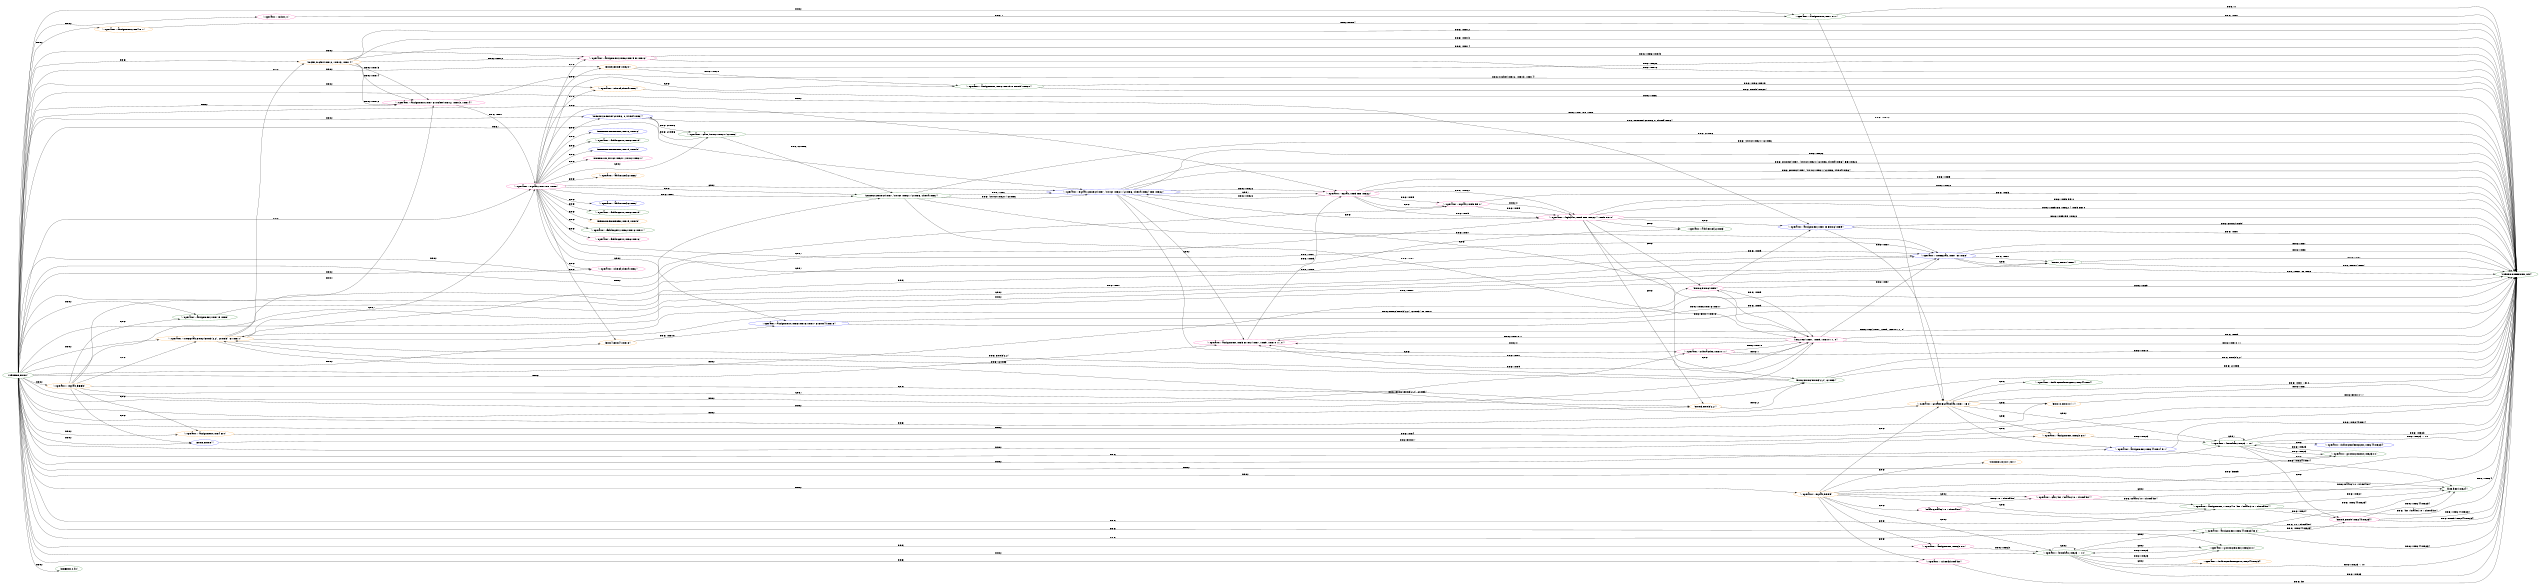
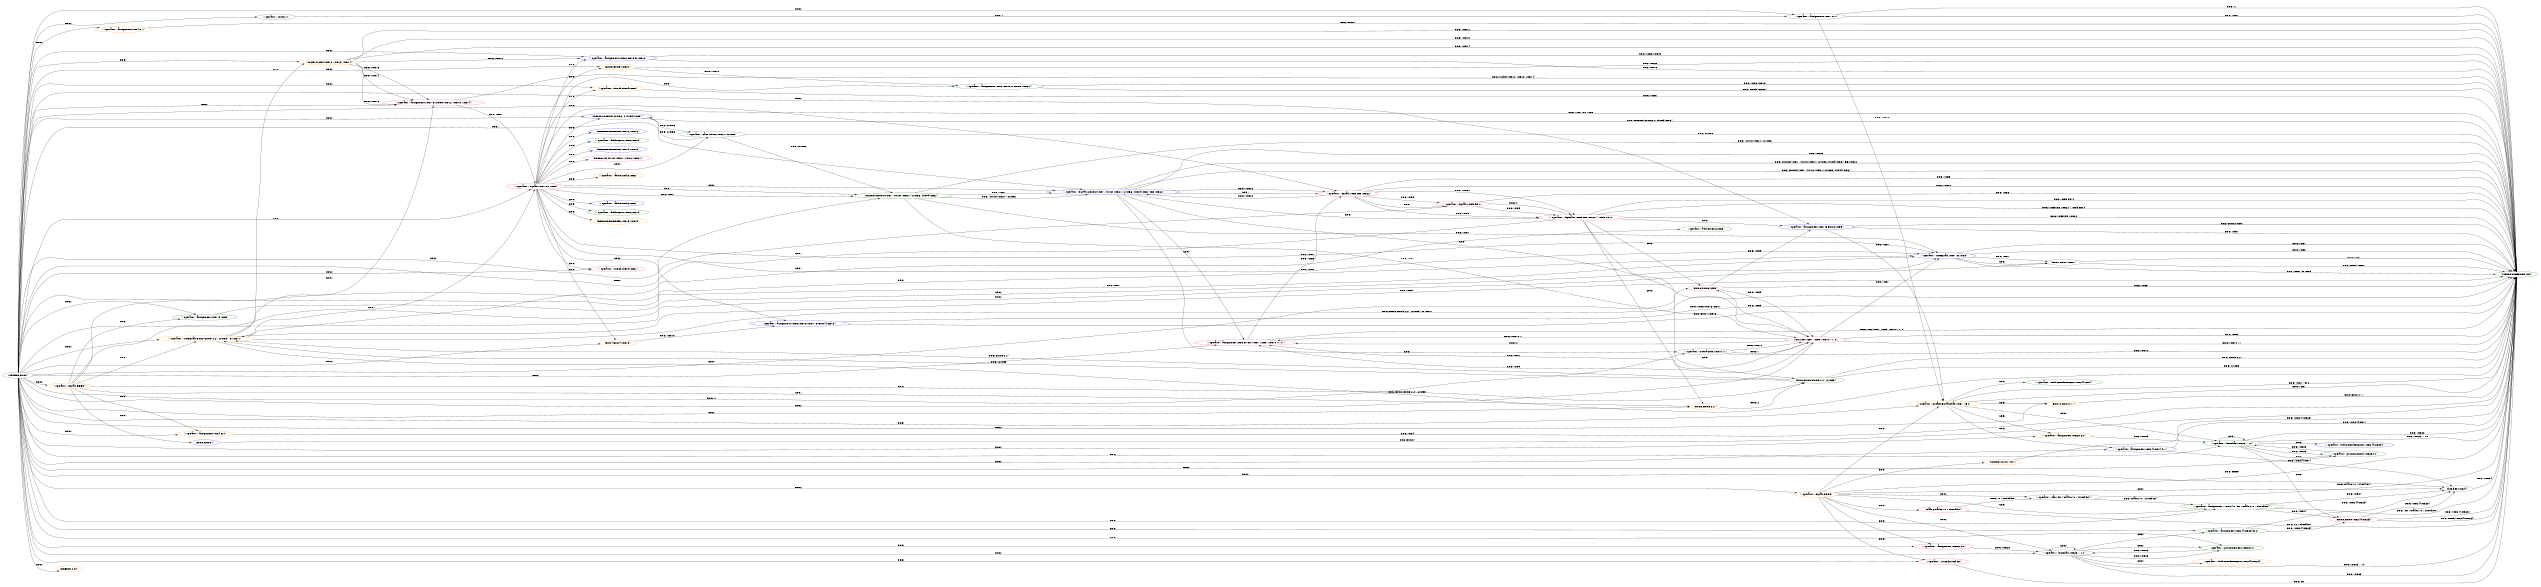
  digraph {
    rankdir=LR
    node [color=darkgreen]
    n1 [label="(METHOD,FUN1)"]
    n2 [label="(<operator>.assignment,VAR1 = -1)"]
-   n3 [color=deeppink label="(<operator>.minus,-1)"]
+   n3 [label="(<operator>.minus,-1)"]
    n4 [color=darkorange label="(<operator>.equals,5==5)"]
    n5 [color=darkorange label="(<operator>.assignment,VAR4 = 0)"]
    n6 [label="(<operator>.assignment,VAR7 = VAR8)"]
    n7 [color=darkorange label="(<operator>.notEquals,FUN2(FUN3(2,2), &VAR3) != VAR11)"]
    n8 [color=darkorange label="(FUN3,FUN3(2,2))"]
    n9 [color=darkorange label="(<operator>.assignment,VAR4 = 1)"]
    n10 [color=deeppink label="(<operator>.assignment,VAR7 = socket(VAR12, VAR13, VAR14))"]
    n11 [color=darkorange label="(socket,socket(VAR12, VAR13, VAR14))"]
    n12 [color=deeppink label="(<operator>.equals,VAR7 == VAR8)"]
    n13 [color=blue label="(memset,memset(&VAR6, 0, sizeof(VAR6)))"]
    n14 [color=deeppink label="(<operator>.sizeOf,sizeof(VAR6))"]
-   n15 [color=deeppink label="(<operator>.assignment,VAR6.VAR15 = VAR12)"]
+   n15 [color=blue label="(<operator>.assignment,VAR6.VAR15 = VAR12)"]
    n16 [color=darkorange label="(FUN4,FUN4(VAR18))"]
    n17 [color=darkorange label="(FUN5,FUN5(VAR20))"]
    n18 [color=blue label="(<operator>.equals,connect(VAR7, (struct VAR21*)&VAR6, sizeof(VAR6)) == VAR22)"]
    n19 [label="(connect,connect(VAR7, (struct VAR21*)&VAR6, sizeof(VAR6)))"]
    n20 [color=darkorange label="(<operator>.sizeOf,sizeof(VAR6))"]
    n21 [color=deeppink label="(<operator>.assignment,VAR5 = recv(VAR7, VAR9, VAR10 - 1, 0))"]
    n22 [color=deeppink label="(recv,recv(VAR7, VAR9, VAR10 - 1, 0))"]
-   n23 [color=deeppink label="(<operator>.subtraction,VAR10 - 1)"]
+   n23 [label="(<operator>.subtraction,VAR10 - 1)"]
    n24 [color=deeppink label="(<operator>.equals,VAR5 == VAR22)"]
    n25 [color=deeppink label="(<operator>.equals,VAR5 == 0)"]
    n26 [color=blue label="(<operator>.assignment,VAR1 = FUN6(VAR9))"]
    n27 [color=deeppink label="(FUN6,FUN6(VAR9))"]
-   n28 [label="(LITERAL,0,do)"]
+   n28 [color=darkorange label="(LITERAL,0,do)"]
    n29 [color=blue label="(<operator>.notEquals,VAR7 != VAR8)"]
    n30 [label="(FUN7,FUN7(VAR7))"]
    n31 [color=blue label="(FUN8,FUN8())"]
    n32 [color=darkorange label="(<operator>.equals,5==5)"]
    n33 [label="(<operator>.assignment,* VAR24 = (int *)malloc(10 * sizeof(int)))"]
    n34 [color=deeppink label="(<operator>.sizeOf,sizeof(int))"]
    n35 [color=deeppink label="(<operator>.assignment,VAR23 = 0)"]
    n36 [label="(<operator>.lessThan,VAR23 < 10)"]
    n37 [label="(<operator>.postIncrement,VAR23++)"]
    n38 [label="(<operator>.assignment,VAR24[VAR23] = 0)"]
    n39 [color=darkorange label="(<operator>.greaterEqualsThan,VAR1 >= 0)"]
    n40 [color=blue label="(<operator>.assignment,VAR24[VAR1] = 1)"]
    n41 [color=darkorange label="(<operator>.assignment,VAR23 = 0)"]
    n42 [label="(<operator>.lessThan,VAR23 < 10)"]
    n43 [label="(<operator>.postIncrement,VAR23++)"]
    n44 [color=darkorange label="(FUN10,FUN10(\"\"))"]
    n45 [label="(free,free(VAR24))"]
    n46 [label="(METHOD_RETURN,void)"]
    n47 [label="(FUN2,FUN2(FUN3(2,2), &VAR3))"]
    n48 [label="(<operator>.addressOf,&VAR3)"]
    n49 [color=blue label="(<operator>.assignment,VAR6.VAR16.VAR17 = FUN4(VAR18))"]
    n50 [label="(<operator>.assignment,VAR6.VAR19 = FUN5(VAR20))"]
    n51 [label="(<operator>.cast,(struct VAR21*)&VAR6)"]
    n52 [color=blue label="(<operator>.addressOf,&VAR6)"]
    n53 [label="(<operator>.fieldAccess,VAR6.VAR15)"]
    n54 [color=darkorange label="(FIELD_IDENTIFIER,VAR15,VAR15)"]
-   n55 [label="(<operator>.fieldAccess,VAR6.VAR16.VAR17)"]
-   n56 [color=deeppink label="(<operator>.fieldAccess,VAR6.VAR16)"]
    n57 [color=blue label="(FIELD_IDENTIFIER,VAR16,VAR16)"]
    n58 [label="(<operator>.fieldAccess,VAR6.VAR19)"]
    n59 [color=blue label="(FIELD_IDENTIFIER,VAR19,VAR19)"]
    n60 [color=deeppink label="(UNKNOWN,struct VAR21*,struct VAR21*)"]
    n61 [color=darkorange label="(<operator>.addressOf,&VAR6)"]
    n62 [color=deeppink label="(<operator>.logicalOr,VAR5 == VAR22 || VAR5 == 0)"]
-   n63 [color=deeppink label="(<operator>.cast,(int *)malloc(10 * sizeof(int)))"]
+   n63 [label="(<operator>.cast,(int *)malloc(10 * sizeof(int)))"]
    n64 [color=deeppink label="(malloc,malloc(10 * sizeof(int)))"]
    n65 [color=darkorange label="(UNKNOWN,int *,int *)"]
    n66 [color=deeppink label="(FUN9,FUN9(VAR24[VAR23]))"]
    n67 [color=darkorange label="(<operator>.indirectIndexAccess,VAR24[VAR23])"]
    n68 [label="(<operator>.indirectIndexAccess,VAR24[VAR1])"]
    n69 [color=blue label="(<operator>.indirectIndexAccess,VAR24[VAR23])"]
    n1 -> n2 [label="DDG: "]
    n1 -> n3 [label="DDG: "]
    n1 -> n4 [label="DDG: "]
    n1 -> n5 [label="DDG: "]
    n1 -> n6 [label="DDG: "]
    n1 -> n7 [label="DDG: "]
    n1 -> n8 [label="DDG: "]
    n1 -> n9 [label="DDG: "]
    n1 -> n10 [label="DDG: "]
    n1 -> n11 [label="DDG: "]
    n1 -> n12 [label="DDG: "]
    n1 -> n13 [label="DDG: "]
    n1 -> n14 [label="DDG: "]
    n1 -> n15 [label="DDG: "]
    n1 -> n16 [label="DDG: "]
    n1 -> n17 [label="DDG: "]
    n1 -> n18 [label="DDG: "]
    n1 -> n19 [label="DDG: "]
    n1 -> n20 [label="DDG: "]
    n1 -> n21 [label="DDG: "]
    n1 -> n22 [label="DDG: "]
-   n1 -> n23 [label="DDG: "]
+   n1 -> n23 [label="DDG: -1"]
    n1 -> n24 [label="DDG: "]
    n1 -> n25 [label="DDG: "]
    n1 -> n26 [label="DDG: "]
    n1 -> n27 [label="DDG: "]
    n1 -> n28 [label="DDG: "]
    n1 -> n29 [label="DDG: "]
    n1 -> n30 [label="DDG: "]
-   n1 -> n31 [label="DDG: "]
    n1 -> n32 [label="DDG: "]
    n1 -> n33 [label="DDG: "]
    n1 -> n34 [label="DDG: "]
    n1 -> n35 [label="DDG: "]
    n1 -> n36 [label="DDG: "]
    n1 -> n37 [label="DDG: "]
    n1 -> n38 [label="DDG: "]
    n1 -> n39 [label="DDG: "]
    n1 -> n40 [label="DDG: "]
    n1 -> n41 [label="DDG: "]
    n1 -> n42 [label="DDG: "]
    n1 -> n43 [label="DDG: "]
    n1 -> n44 [label="DDG: "]
    n1 -> n45 [label="DDG: "]
    n2 -> n39 [label="DDG: VAR12"]
    n2 -> n46 [label="DDG: -1"]
    n2 -> n46 [label="DDG: VAR1"]
    n3 -> n2 [label="DDG: 1"]
    n4 -> n5 [label="CDG: "]
    n4 -> n6 [label="CDG: "]
    n4 -> n7 [label="CDG: "]
    n4 -> n8 [label="CDG: "]
    n4 -> n29 [label="CDG: "]
    n4 -> n31 [label="CDG: "]
    n4 -> n47 [label="CDG: "]
    n4 -> n48 [label="CDG: "]
    n5 -> n46 [label="DDG: VAR4"]
    n6 -> n29 [label="DDG: VAR7"]
    n7 -> n10 [label="FUN: "]
    n7 -> n11 [label="CDG: "]
    n7 -> n12 [label="CDG: "]
    n7 -> n46 [label="DDG: FUN2(FUN3(2,2), &VAR3)"]
    n7 -> n46 [label="DDG: VAR11"]
    n7 -> n46 [label="DDG: FUN2(FUN3(2,2), &VAR3) != VAR11"]
    n8 -> n47 [label="DDG: 2"]
    n9 -> n46 [label="DDG: FUN8()"]
    n10 -> n12 [label="DDG: VAR7"]
    n10 -> n46 [label="DDG: socket(VAR12, VAR13, VAR14)"]
    n11 -> n10 [label="DDG: VAR12"]
    n11 -> n10 [label="DDG: VAR13"]
    n11 -> n10 [label="DDG: VAR14"]
    n11 -> n15 [label="DDG: VAR12"]
    n11 -> n46 [label="DDG: VAR12"]
    n11 -> n46 [label="DDG: VAR13"]
    n11 -> n46 [label="DDG: VAR14"]
    n12 -> n13 [label="CDG: "]
    n12 -> n14 [label="CDG: "]
    n12 -> n15 [label="CDG: "]
    n12 -> n16 [label="CDG: "]
    n12 -> n17 [label="CDG: "]
    n12 -> n18 [label="CDG: "]
    n12 -> n19 [label="DDG: VAR7"]
    n12 -> n19 [label="CDG: "]
    n12 -> n20 [label="CDG: "]
    n12 -> n29 [label="DDG: VAR7"]
    n12 -> n29 [label="DDG: VAR8"]
    n12 -> n46 [label="DDG: VAR7 == VAR8"]
    n12 -> n49 [label="CDG: "]
    n12 -> n50 [label="CDG: "]
    n12 -> n51 [label="CDG: "]
    n12 -> n52 [label="CDG: "]
    n12 -> n53 [label="CDG: "]
    n12 -> n54 [label="CDG: "]
-   n12 -> n55 [label="CDG: "]
-   n12 -> n56 [label="CDG: "]
    n12 -> n57 [label="CDG: "]
-   n12 -> n58 [label="CDG: "]
+   n12 -> n58 [label="FUN: "]
    n12 -> n59 [label="CDG: "]
    n12 -> n60 [label="CDG: "]
    n12 -> n61 [label="CDG: "]
    n13 -> n46 [label="DDG: memset(&VAR6, 0, sizeof(VAR6))"]
    n13 -> n51 [label="DDG: &VAR6"]
    n15 -> n46 [label="DDG: VAR6.VAR15"]
    n15 -> n46 [label="DDG: VAR12"]
    n16 -> n49 [label="DDG: VAR18"]
    n17 -> n46 [label="DDG: VAR20"]
    n17 -> n50 [label="DDG: VAR20"]
    n18 -> n21 [label="CDG: "]
    n18 -> n22 [label="CDG: "]
    n18 -> n23 [label="CDG: "]
    n18 -> n24 [label="DDG: VAR22"]
    n18 -> n24 [label="CDG: "]
    n18 -> n46 [label="DDG: VAR22"]
    n18 -> n46 [label="DDG: connect(VAR7, (struct VAR21*)&VAR6, sizeof(VAR6)) == VAR22"]
    n18 -> n46 [label="DDG: connect(VAR7, (struct VAR21*)&VAR6, sizeof(VAR6))"]
    n18 -> n62 [label="CDG: "]
    n19 -> n18 [label="DDG: VAR7"]
    n19 -> n18 [label="DDG: (struct VAR21*)&VAR6"]
    n19 -> n22 [label="DDG: VAR7"]
    n19 -> n29 [label="DDG: VAR7"]
    n19 -> n46 [label="DDG: (struct VAR21*)&VAR6"]
    n20 -> n46 [label="DDG: VAR6"]
    n21 -> n24 [label="DDG: VAR5"]
    n21 -> n46 [label="DDG: recv(VAR7, VAR9, VAR10 - 1, 0)"]
    n22 -> n21 [label="DDG: VAR7"]
    n22 -> n21 [label="DDG: VAR9"]
    n22 -> n21 [label="DDG: VAR10 - 1"]
    n22 -> n21 [label="DDG: 0"]
    n22 -> n27 [label="DDG: VAR9"]
    n22 -> n29 [label="DDG: VAR7"]
    n22 -> n46 [label="DDG: VAR9"]
    n22 -> n46 [label="DDG: VAR10 - 1"]
    n23 -> n22 [label="DDG: VAR10"]
    n23 -> n22 [label="DDG: 1"]
    n23 -> n46 [label="DDG: VAR10"]
    n24 -> n18 [label="DDG: VAR22"]
    n24 -> n25 [label="DDG: VAR5"]
    n24 -> n25 [label="CDG: "]
    n24 -> n46 [label="DDG: VAR5"]
    n24 -> n46 [label="DDG: VAR22"]
    n24 -> n62 [label="DDG: VAR5"]
    n24 -> n62 [label="DDG: VAR22"]
    n25 -> n46 [label="DDG: VAR5"]
    n25 -> n62 [label="DDG: VAR5"]
    n25 -> n62 [label="DDG: 0"]
    n26 -> n39 [label="DDG: VAR1"]
    n26 -> n46 [label="DDG: FUN6(VAR9)"]
    n26 -> n46 [label="DDG: VAR1"]
    n27 -> n22 [label="DDG: VAR9"]
    n27 -> n26 [label="DDG: VAR9"]
    n27 -> n46 [label="DDG: VAR9"]
    n29 -> n30 [label="DDG: VAR7"]
    n29 -> n30 [label="CDG: "]
    n29 -> n46 [label="DDG: VAR7 != VAR8"]
    n29 -> n46 [label="DDG: VAR7"]
    n29 -> n46 [label="DDG: VAR8"]
    n30 -> n46 [label="DDG: VAR7"]
    n30 -> n46 [label="DDG: FUN7(VAR7)"]
    n31 -> n46 [label="DDG: FUN8()"]
    n32 -> n33 [label="CDG: "]
    n32 -> n34 [label="CDG: "]
    n32 -> n35 [label="CDG: "]
    n32 -> n36 [label="CDG: "]
    n32 -> n39 [label="CDG: "]
    n32 -> n45 [label="CDG: "]
    n32 -> n46 [label="DDG: 5==5"]
    n32 -> n63 [label="CDG: "]
    n32 -> n64 [label="CDG: "]
    n32 -> n65 [label="CDG: "]
    n33 -> n45 [label="DDG: VAR24"]
    n33 -> n46 [label="DDG: (int *)malloc(10 * sizeof(int))"]
    n33 -> n66 [label="DDG: VAR24"]
    n34 -> n46 [label="DDG: int"]
    n35 -> n36 [label="DDG: VAR23"]
    n36 -> n36 [label="CDG: "]
    n36 -> n37 [label="DDG: VAR23"]
    n36 -> n37 [label="CDG: "]
    n36 -> n38 [label="CDG: "]
    n36 -> n46 [label="DDG: VAR23 < 10"]
    n36 -> n46 [label="DDG: VAR23"]
    n36 -> n67 [label="CDG: "]
    n37 -> n36 [label="DDG: VAR23"]
    n38 -> n45 [label="DDG: VAR24[VAR23]"]
-   n38 -> n46 [label="DDG: VAR24[VAR23]"]
+   n65 -> n46 [label="DDG: VAR24[VAR23]"]
    n38 -> n66 [label="DDG: VAR24[VAR23]"]
    n39 -> n40 [label="CDG: "]
    n39 -> n41 [label="CDG: "]
    n39 -> n42 [label="CDG: "]
    n39 -> n44 [label="CDG: "]
    n39 -> n46 [label="DDG: VAR1 >= 0"]
    n39 -> n46 [label="DDG: VAR1"]
    n39 -> n68 [label="CDG: "]
    n40 -> n45 [label="DDG: VAR24[VAR1]"]
    n40 -> n46 [label="DDG: VAR24[VAR1]"]
    n41 -> n42 [label="DDG: VAR23"]
    n42 -> n42 [label="CDG: "]
    n42 -> n43 [label="DDG: VAR23"]
    n42 -> n43 [label="CDG: "]
    n42 -> n46 [label="DDG: VAR23"]
    n42 -> n46 [label="DDG: VAR23 < 10"]
    n42 -> n66 [label="CDG: "]
    n42 -> n69 [label="CDG: "]
    n43 -> n42 [label="DDG: VAR23"]
    n44 -> n46 [label="DDG: FUN10(\"\")"]
    n45 -> n46 [label="DDG: VAR24"]
    n47 -> n7 [label="DDG: FUN3(2,2)"]
    n47 -> n7 [label="DDG: &VAR3"]
    n47 -> n46 [label="DDG: &VAR3"]
    n47 -> n46 [label="DDG: FUN3(2,2)"]
    n49 -> n46 [label="DDG: FUN4(VAR18)"]
    n49 -> n46 [label="DDG: VAR6.VAR16.VAR17"]
    n50 -> n46 [label="DDG: FUN5(VAR20)"]
    n50 -> n46 [label="DDG: VAR6.VAR19"]
    n51 -> n13 [label="DDG: &VAR6"]
    n51 -> n19 [label="DDG: &VAR6"]
    n51 -> n46 [label="DDG: &VAR6"]
    n62 -> n7 [label="CDG: "]
    n62 -> n8 [label="CDG: "]
    n62 -> n26 [label="CDG: "]
    n62 -> n27 [label="CDG: "]
    n62 -> n46 [label="DDG: VAR5 == 0"]
    n62 -> n46 [label="DDG: VAR5 == VAR22 || VAR5 == 0"]
    n62 -> n46 [label="DDG: VAR5 == VAR22"]
    n62 -> n47 [label="CDG: "]
-   n62 -> n48 [label="CDG: "]
    n63 -> n33 [label="DDG: malloc(10 * sizeof(int))"]
    n63 -> n46 [label="DDG: malloc(10 * sizeof(int))"]
    n64 -> n46 [label="DDG: 10 * sizeof(int)"]
    n64 -> n63 [label="DDG: 10 * sizeof(int)"]
    n66 -> n45 [label="DDG: VAR24[VAR23]"]
    n66 -> n46 [label="DDG: FUN9(VAR24[VAR23])"]
    n66 -> n46 [label="DDG: VAR24[VAR23]"]
  }
